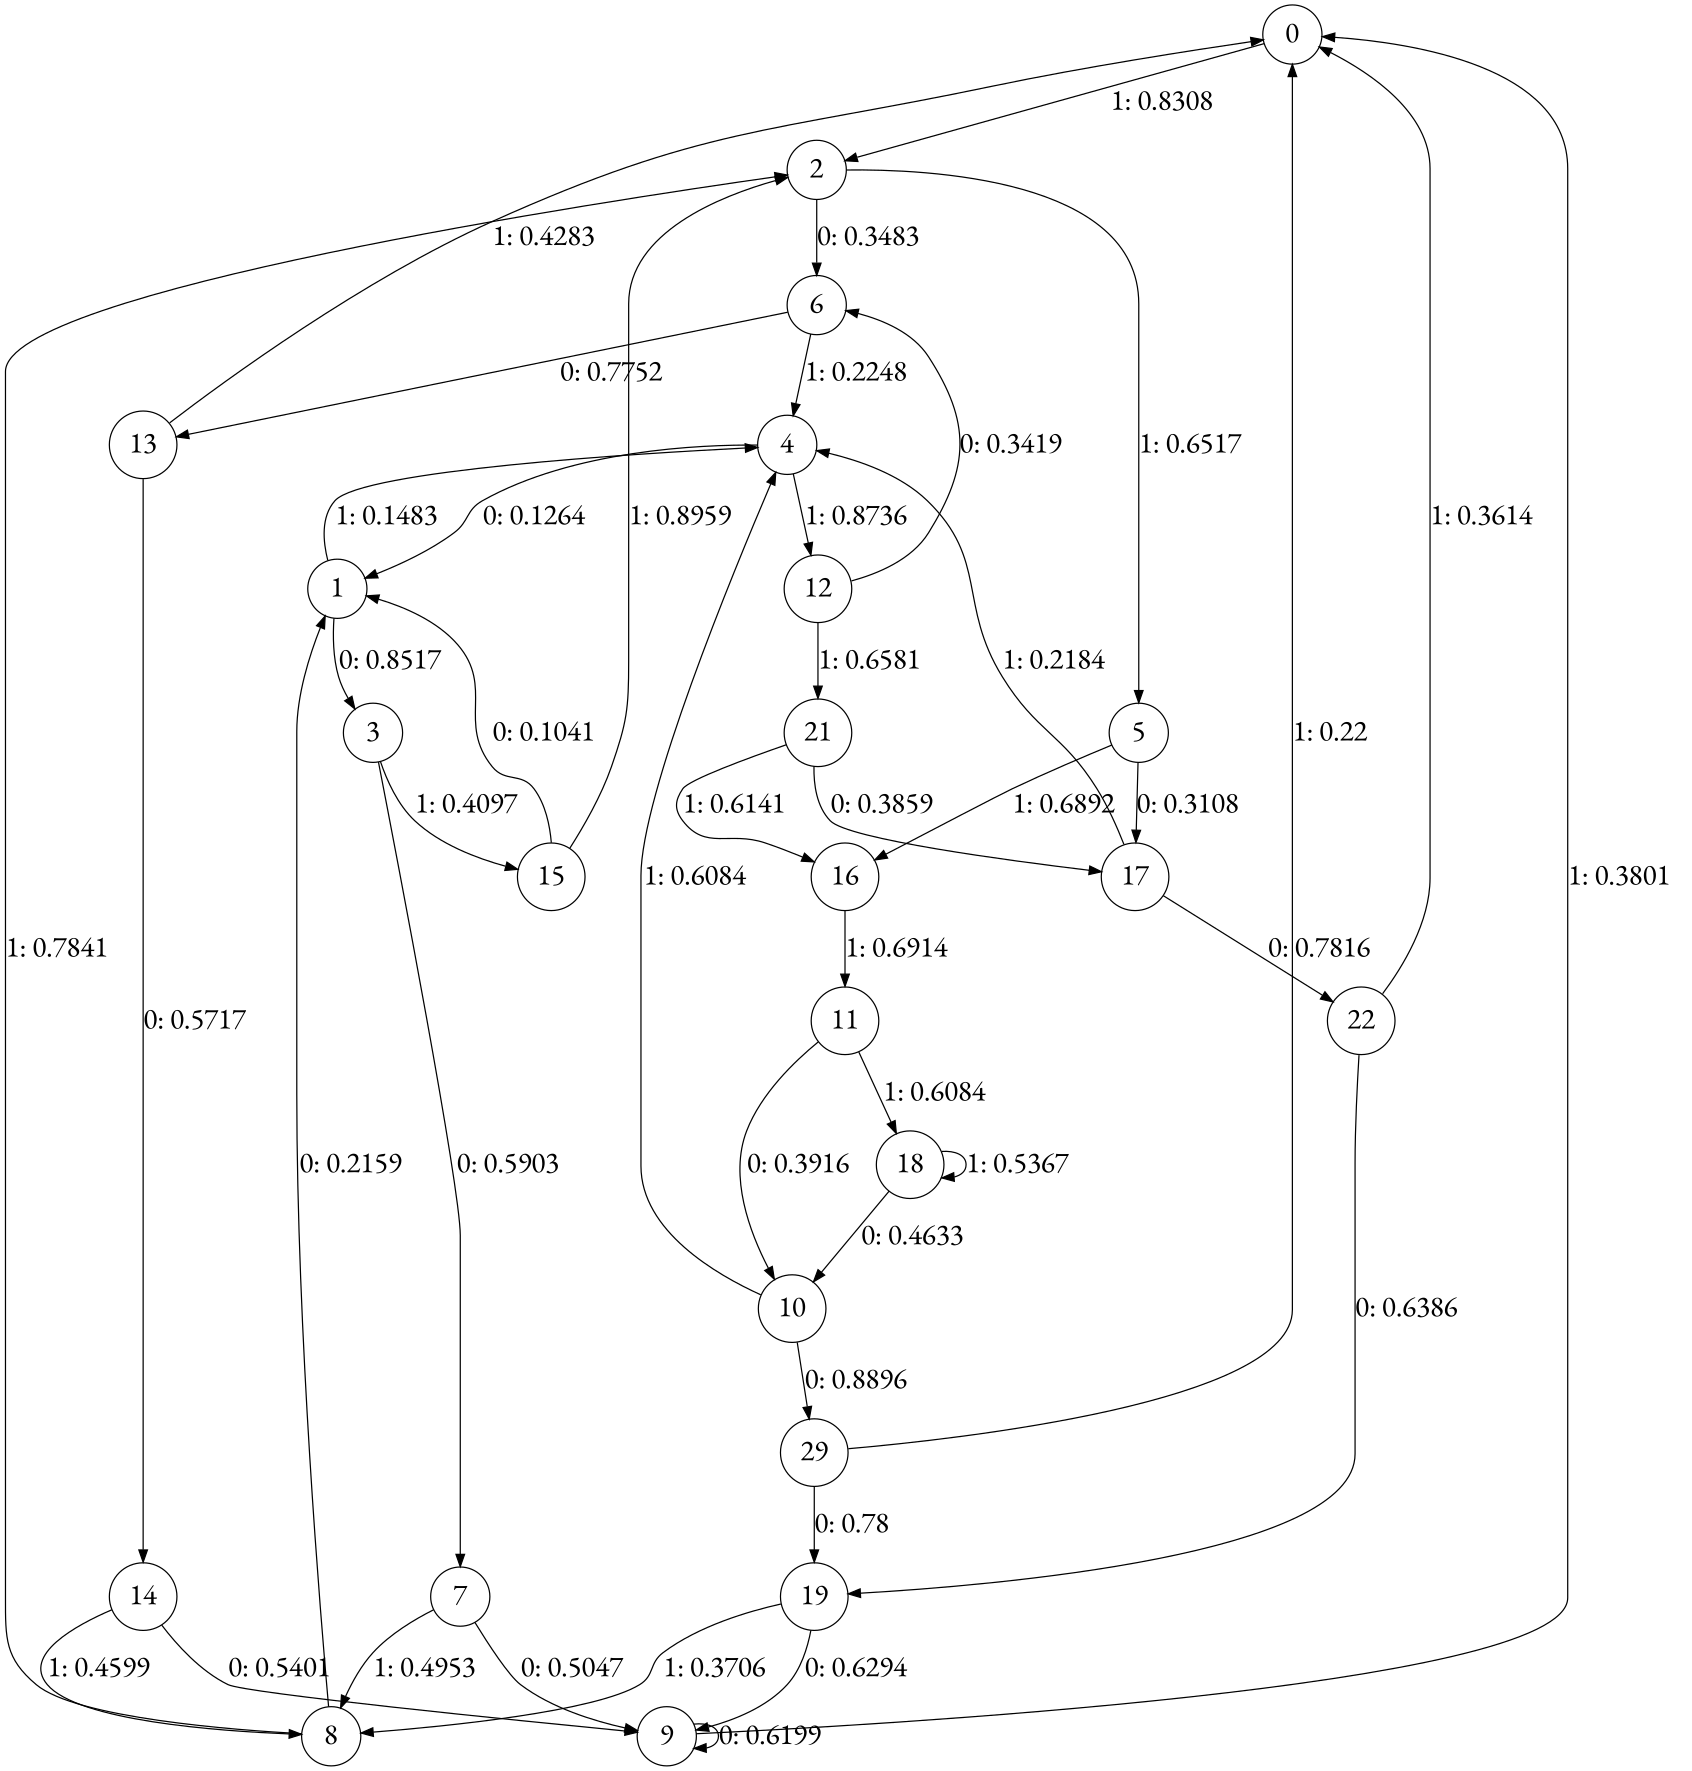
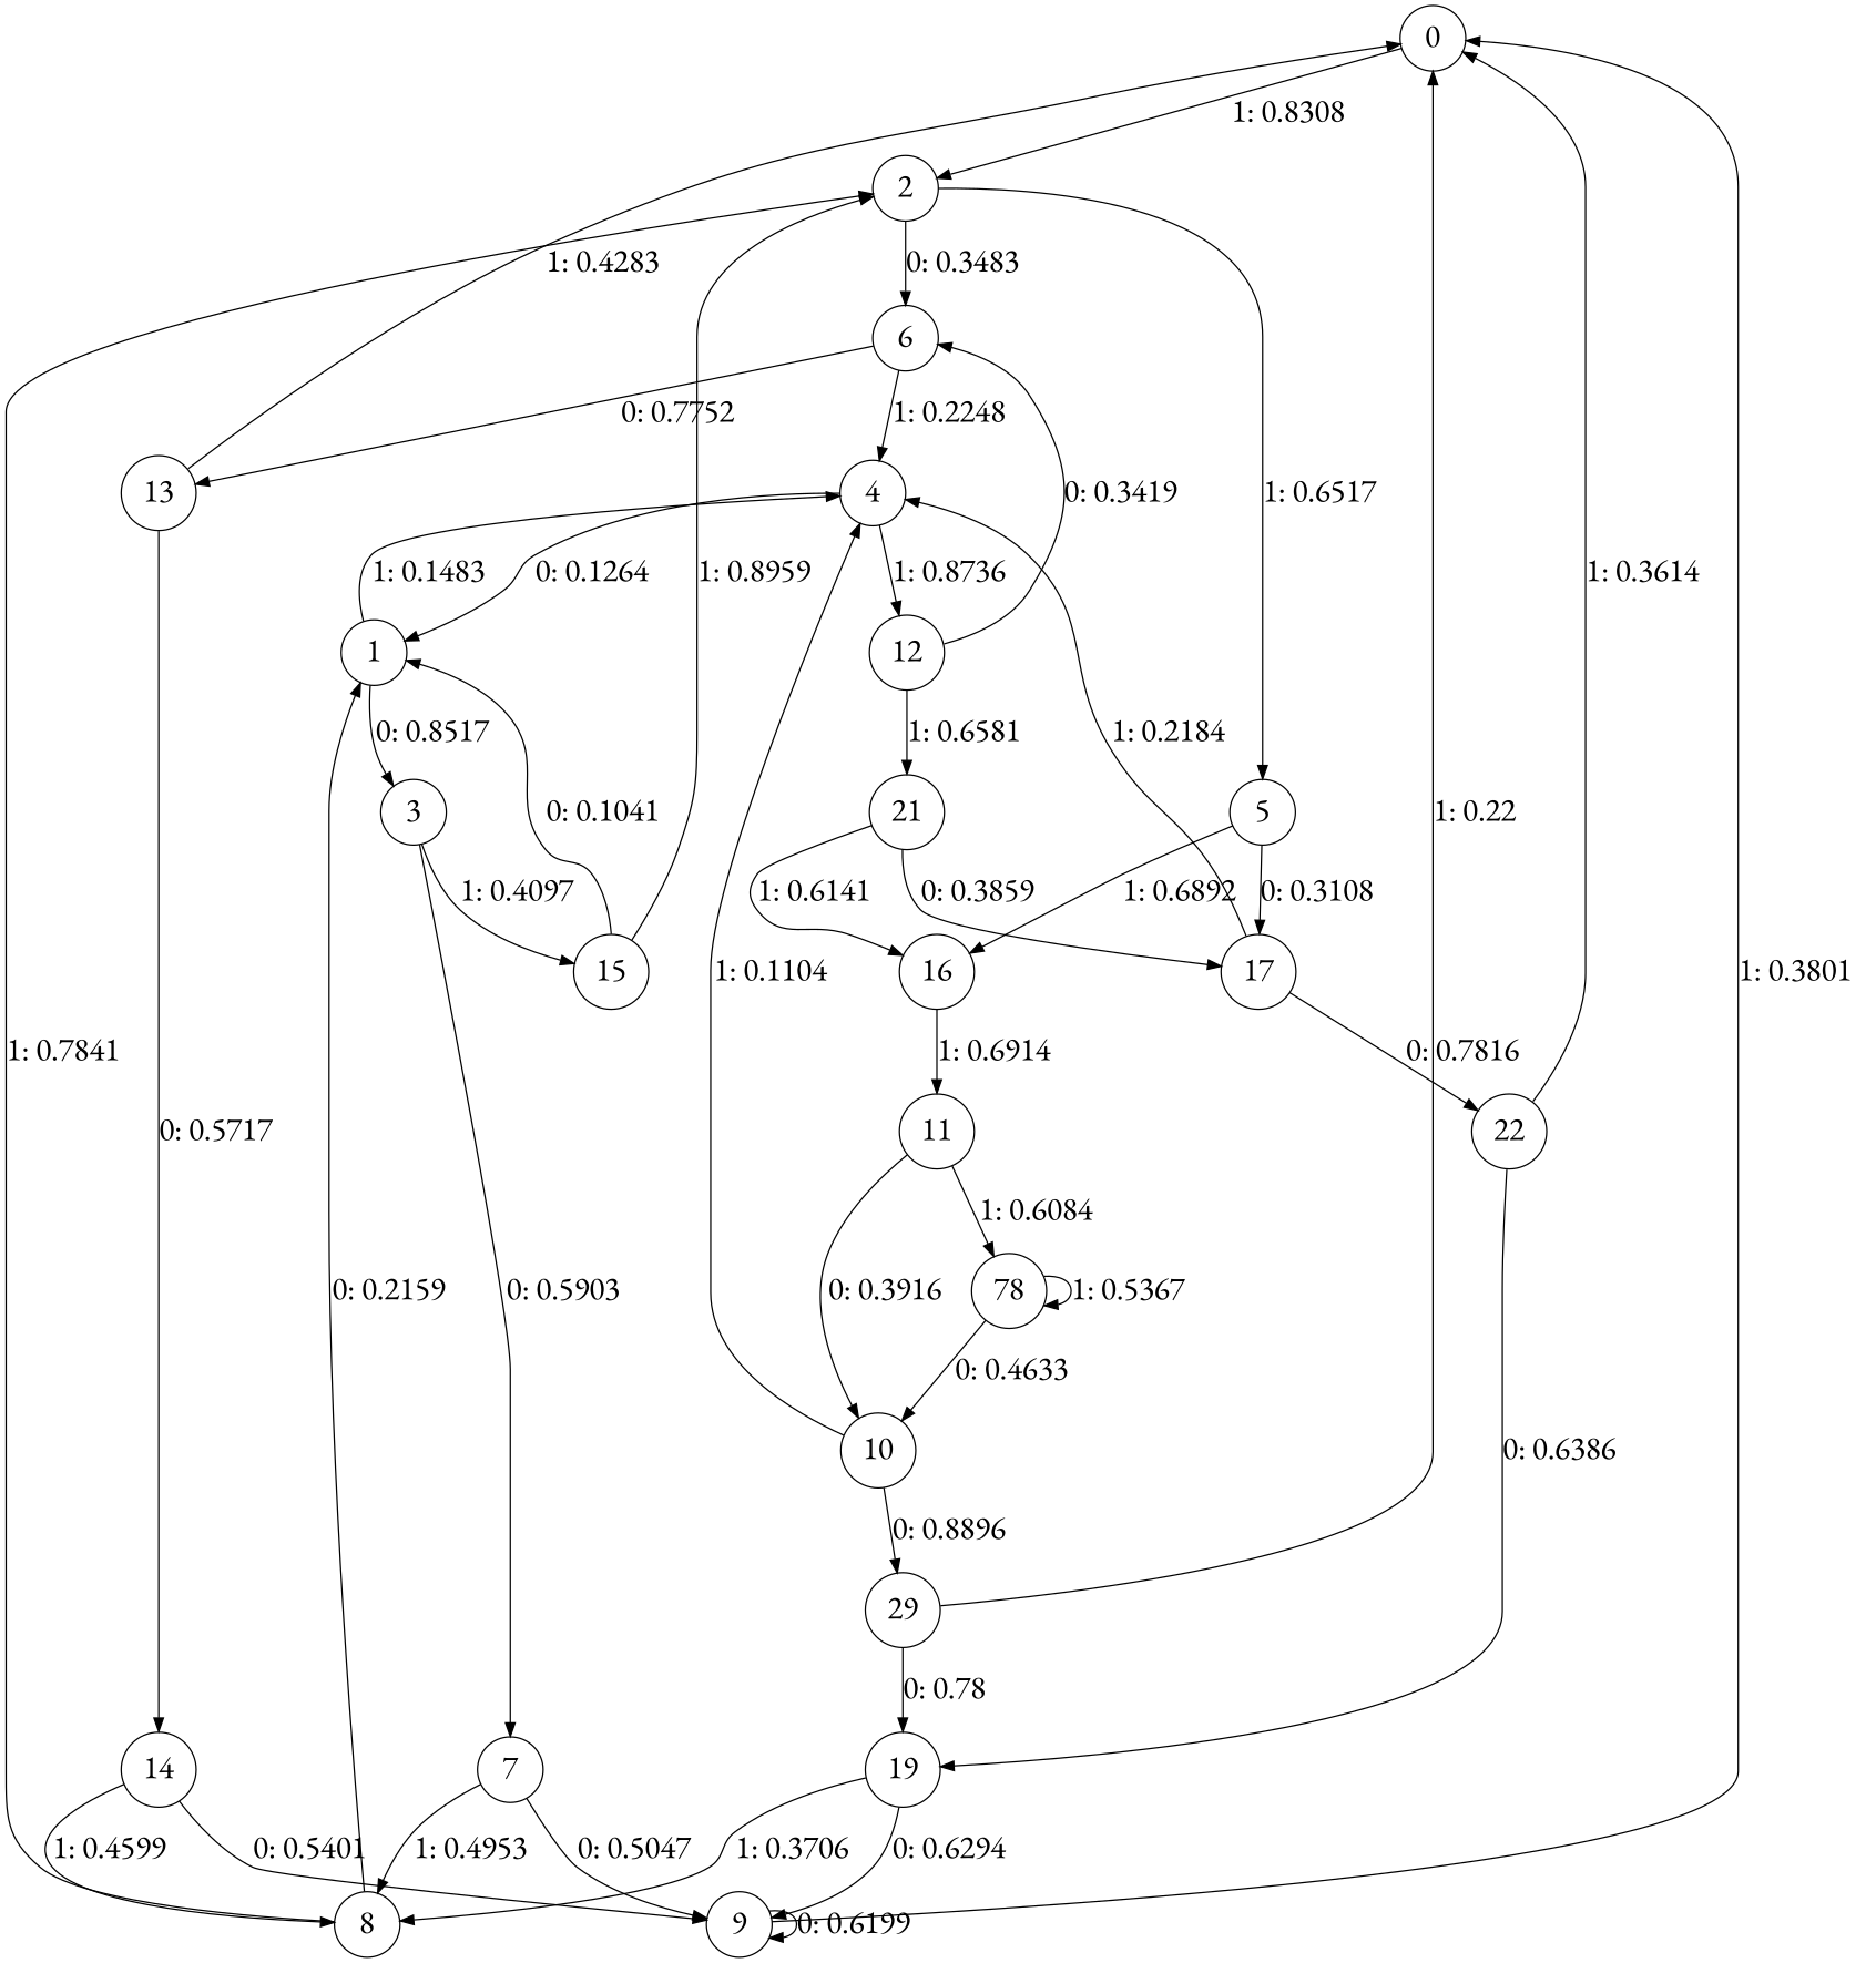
  digraph {
    fontname="EB Garamond"
    node [fontname="EB Garamond" fontsize=24 shape=circle]
    edge [fontname="EB Garamond" fontsize=24]
    0
    2
    1
    3
    4
    6
    5
    7
    15
    12
    13
    17
    16
    9
    8
    21
    14
    22
    11
    19
    10
    n22 [label=29]
-   18
+   18 [label=78]
    0 -> 2 [label="1: 0.8308   "]
    2 -> 6 [label="0: 0.3483   "]
    2 -> 5 [label="1: 0.6517   "]
    1 -> 3 [label="0: 0.8517   "]
    1 -> 4 [label="1: 0.1483   "]
    3 -> 7 [label="0: 0.5903   "]
    3 -> 15 [label="1: 0.4097   "]
    4 -> 1 [label="0: 0.1264   "]
    4 -> 12 [label="1: 0.8736   "]
    6 -> 4 [label="1: 0.2248   "]
    6 -> 13 [label="0: 0.7752   "]
    5 -> 17 [label="0: 0.3108   "]
    5 -> 16 [label="1: 0.6892   "]
    7 -> 9 [label="0: 0.5047   "]
    7 -> 8 [label="1: 0.4953   "]
    15 -> 2 [label="1: 0.8959   "]
    15 -> 1 [label="0: 0.1041   "]
    12 -> 6 [label="0: 0.3419   "]
    12 -> 21 [label="1: 0.6581   "]
    13 -> 0 [label="1: 0.4283   "]
    13 -> 14 [label="0: 0.5717   "]
    17 -> 4 [label="1: 0.2184   "]
    17 -> 22 [label="0: 0.7816   "]
    16 -> 11 [label="1: 0.6914   "]
    9 -> 0 [label="1: 0.3801   "]
    9 -> 9 [label="0: 0.6199   "]
    8 -> 2 [label="1: 0.7841   "]
    8 -> 1 [label="0: 0.2159   "]
    21 -> 17 [label="0: 0.3859   "]
    21 -> 16 [label="1: 0.6141   "]
    14 -> 9 [label="0: 0.5401   "]
    14 -> 8 [label="1: 0.4599   "]
    22 -> 0 [label="1: 0.3614   "]
    22 -> 19 [label="0: 0.6386   "]
    11 -> 10 [label="0: 0.3916   "]
    11 -> 18 [label="1: 0.6084   "]
    19 -> 9 [label="0: 0.6294   "]
    19 -> 8 [label="1: 0.3706   "]
-   10 -> 4 [label="1: 0.6084   "]
+   10 -> 4 [label="1: 0.1104   "]
    10 -> n22 [label="0: 0.8896   "]
    n22 -> 0 [label="1: 0.22     "]
    n22 -> 19 [label="0: 0.78     "]
    18 -> 10 [label="0: 0.4633   "]
    18 -> 18 [label="1: 0.5367   "]
  }
